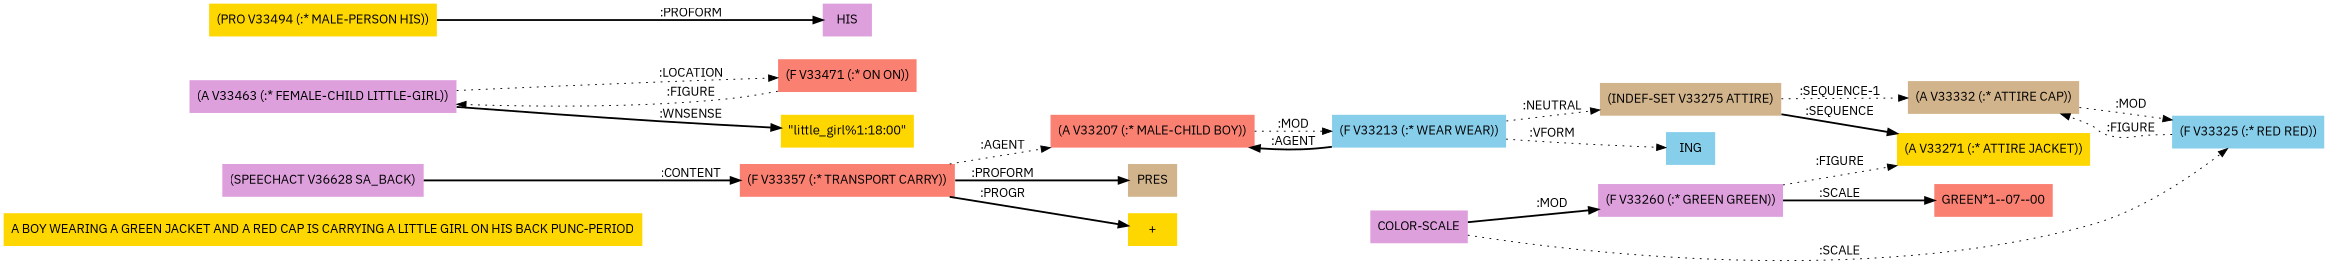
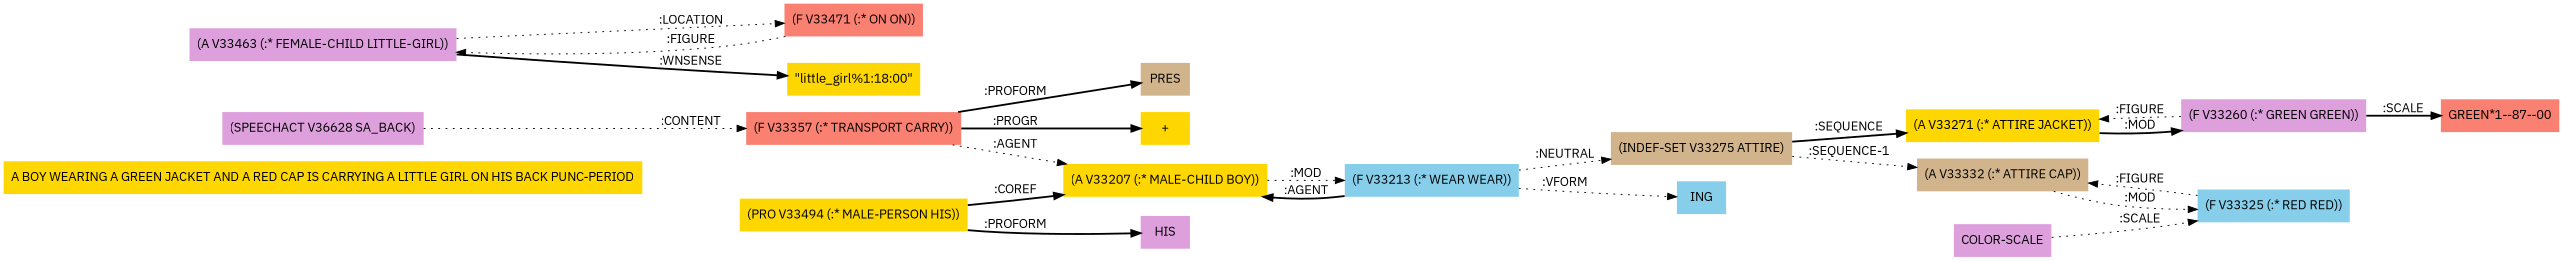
  digraph {
    fontname="IBM Plex Sans"
    rankdir=LR
    node [fillcolor=gold fontname="IBM Plex Sans" shape=none style=filled]
    edge [fontname="IBM Plex Sans" style=dotted]
    "A BOY WEARING A GREEN JACKET AND A RED CAP IS CARRYING A LITTLE GIRL ON HIS BACK PUNC-PERIOD"
    n2 [fillcolor=plum label="(SPEECHACT V36628 SA_BACK)"]
    n3 [fillcolor=salmon label="(F V33357 (:* TRANSPORT CARRY))"]
-   n4 [fillcolor=salmon label="(A V33207 (:* MALE-CHILD BOY))"]
+   n4 [label="(A V33207 (:* MALE-CHILD BOY))"]
    n5 [fillcolor=tan label=PRES]
    n6 [label="+"]
    n7 [fillcolor=skyblue label="(F V33213 (:* WEAR WEAR))"]
    n8 [fillcolor=plum label="(A V33463 (:* FEMALE-CHILD LITTLE-GIRL))"]
    n9 [fillcolor=salmon label="(F V33471 (:* ON ON))"]
    n10 [label="\"little_girl%1:18:00\""]
    n11 [fillcolor=tan label="(INDEF-SET V33275 ATTIRE)"]
    n12 [fillcolor=skyblue label=ING]
    n13 [label="(A V33271 (:* ATTIRE JACKET))"]
    n14 [fillcolor=tan label="(A V33332 (:* ATTIRE CAP))"]
    n15 [fillcolor=plum label="(F V33260 (:* GREEN GREEN))"]
    n16 [fillcolor=skyblue label="(F V33325 (:* RED RED))"]
-   n17 [fillcolor=salmon label="GREEN*1--07--00"]
+   n17 [fillcolor=salmon label="GREEN*1--87--00"]
    n18 [fillcolor=plum label="COLOR-SCALE"]
    n19 [label="(PRO V33494 (:* MALE-PERSON HIS))"]
    n20 [fillcolor=plum label=HIS]
-   n2 -> n3 [label=":CONTENT" style=bold]
+   n2 -> n3 [label=":CONTENT"]
    n3 -> n4 [label=":AGENT"]
    n3 -> n5 [label=":PROFORM" style=bold]
    n3 -> n6 [label=":PROGR" style=bold]
    n4 -> n7 [label=":MOD"]
    n7 -> n4 [label=":AGENT" style=bold]
    n7 -> n11 [label=":NEUTRAL"]
    n7 -> n12 [label=":VFORM"]
    n8 -> n9 [label=":LOCATION"]
    n8 -> n10 [label=":WNSENSE" style=bold]
    n9 -> n8 [label=":FIGURE"]
    n11 -> n13 [label=":SEQUENCE" style=bold]
    n11 -> n14 [label=":SEQUENCE-1"]
-   n18 -> n15 [label=":MOD" style=bold]
+   n13 -> n15 [label=":MOD" style=bold]
    n14 -> n16 [label=":MOD"]
    n15 -> n13 [label=":FIGURE"]
    n15 -> n17 [label=":SCALE" style=bold]
    n16 -> n14 [label=":FIGURE"]
    n18 -> n16 [label=":SCALE"]
+   n19 -> n4 [label=":COREF" style=bold]
    n19 -> n20 [label=":PROFORM" style=bold]
  }
